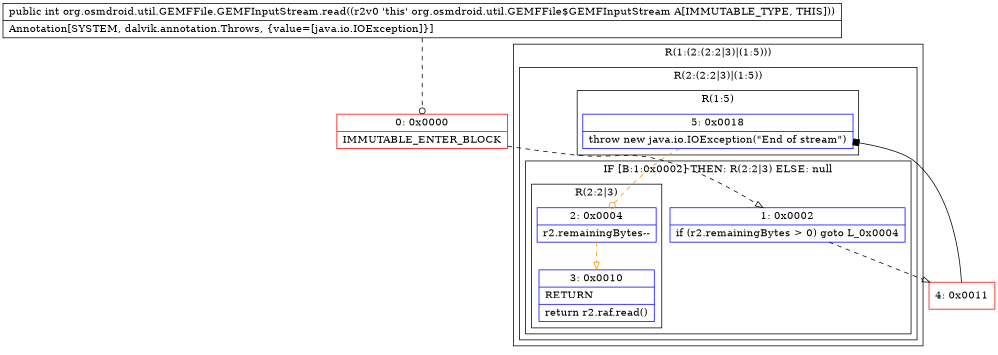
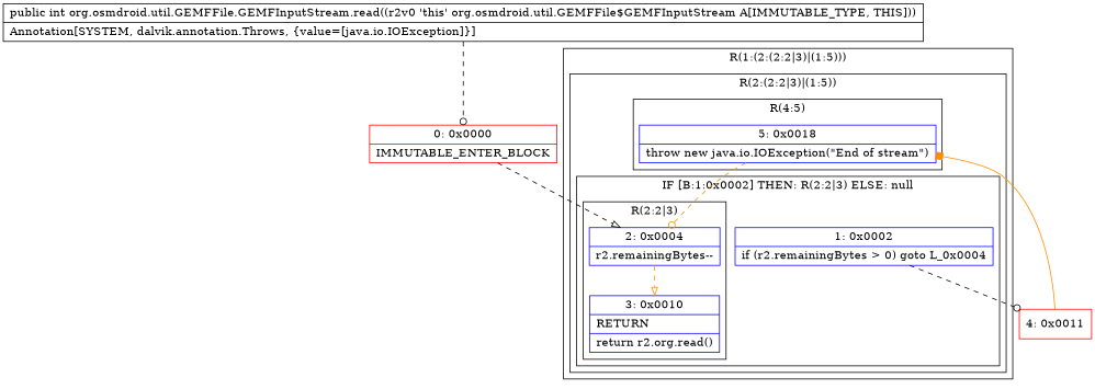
  digraph {
    node [color=blue shape=record]
    edge [arrowhead=odot color=black style=dashed]
    n1 [label="{2\:\ 0x0004|r2.remainingBytes\-\-\l}"]
-   n2 [label="{3\:\ 0x0010|RETURN\l|return r2.raf.read()\l}"]
+   n2 [label="{3\:\ 0x0010|RETURN\l|return r2.org.read()\l}"]
    n3 [label="{1\:\ 0x0002|if (r2.remainingBytes \> 0) goto L_0x0004\l}"]
    n4 [label="{5\:\ 0x0018|throw new java.io.IOException(\"End of stream\")\l}"]
    n5 [color=red label="{4\:\ 0x0011}"]
    n6 [color=red label="{0\:\ 0x0000|IMMUTABLE_ENTER_BLOCK\l}"]
    n7 [label="{public int org.osmdroid.util.GEMFFile.GEMFInputStream.read((r2v0 'this' org.osmdroid.util.GEMFFile$GEMFInputStream A[IMMUTABLE_TYPE, THIS]))  | Annotation[SYSTEM, dalvik.annotation.Throws, \{value=[java.io.IOException]\}]\l}" color=""]
    subgraph cluster_1 {
      label="R(1:(2:(2:2|3)|(1:5)))"
      subgraph cluster_2 {
        label="R(2:(2:2|3)|(1:5))"
        subgraph cluster_3 {
          label="IF [B:1:0x0002] THEN: R(2:2|3) ELSE: null"
          n3
          subgraph cluster_4 {
            label="R(2:2|3)"
            n1
            n2
          }
        }
        subgraph cluster_5 {
-         label="R(1:5)"
+         label="R(4:5)"
          n4
        }
      }
    }
    n1 -> n2 [arrowhead=onormal color=darkorange]
-   n3 -> n5 [arrowhead=onormal]
+   n3 -> n5
    n4 -> n1 [color=darkorange]
-   n5 -> n4 [arrowhead=box style=solid]
-   n6 -> n3 [arrowhead=onormal]
+   n5 -> n4 [arrowhead=box color=darkorange style=solid]
+   n6 -> n1 [arrowhead=onormal]
    n7 -> n6
  }
